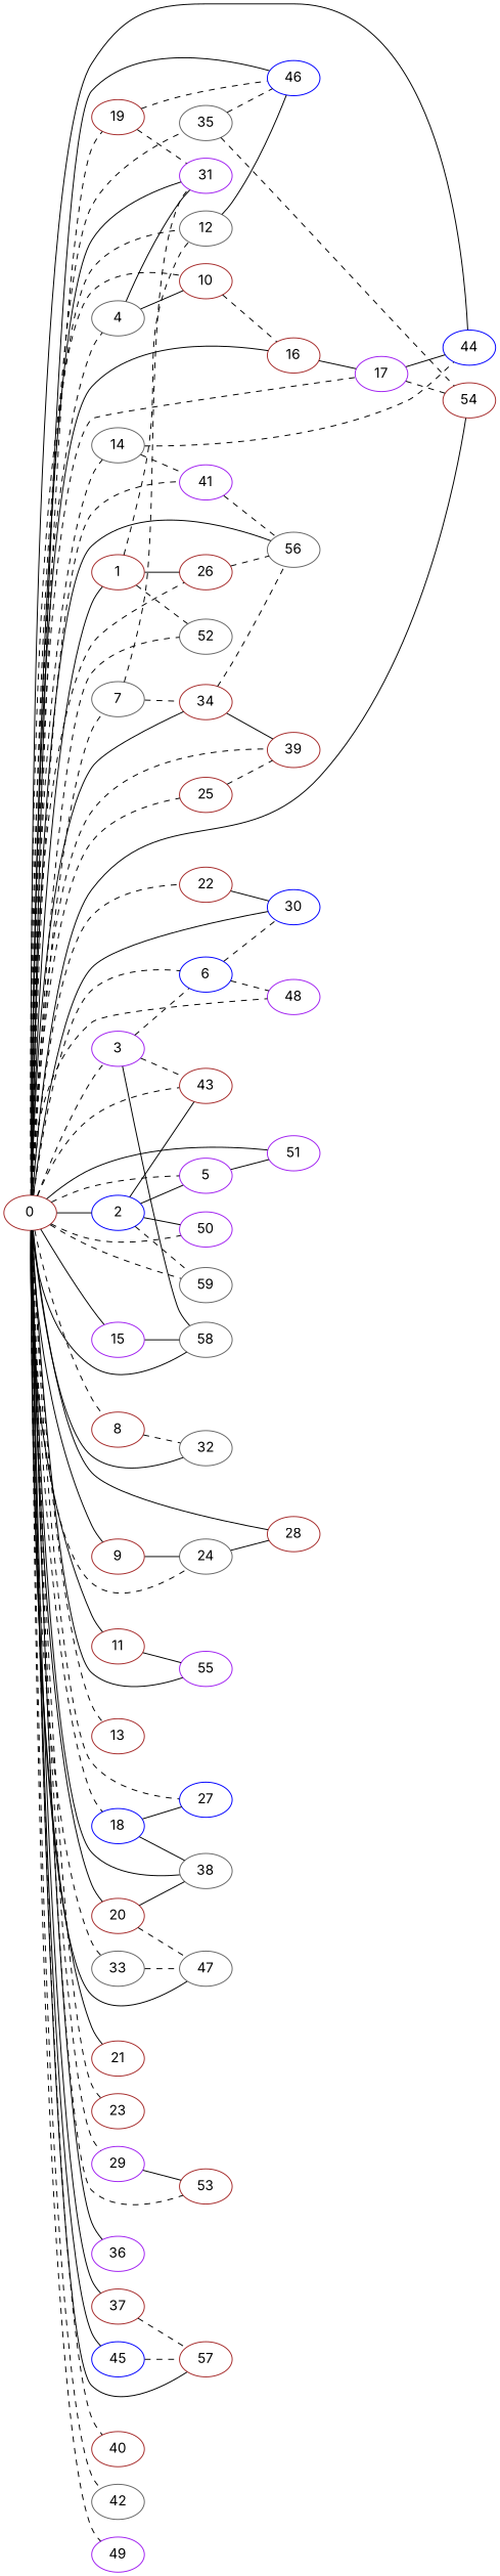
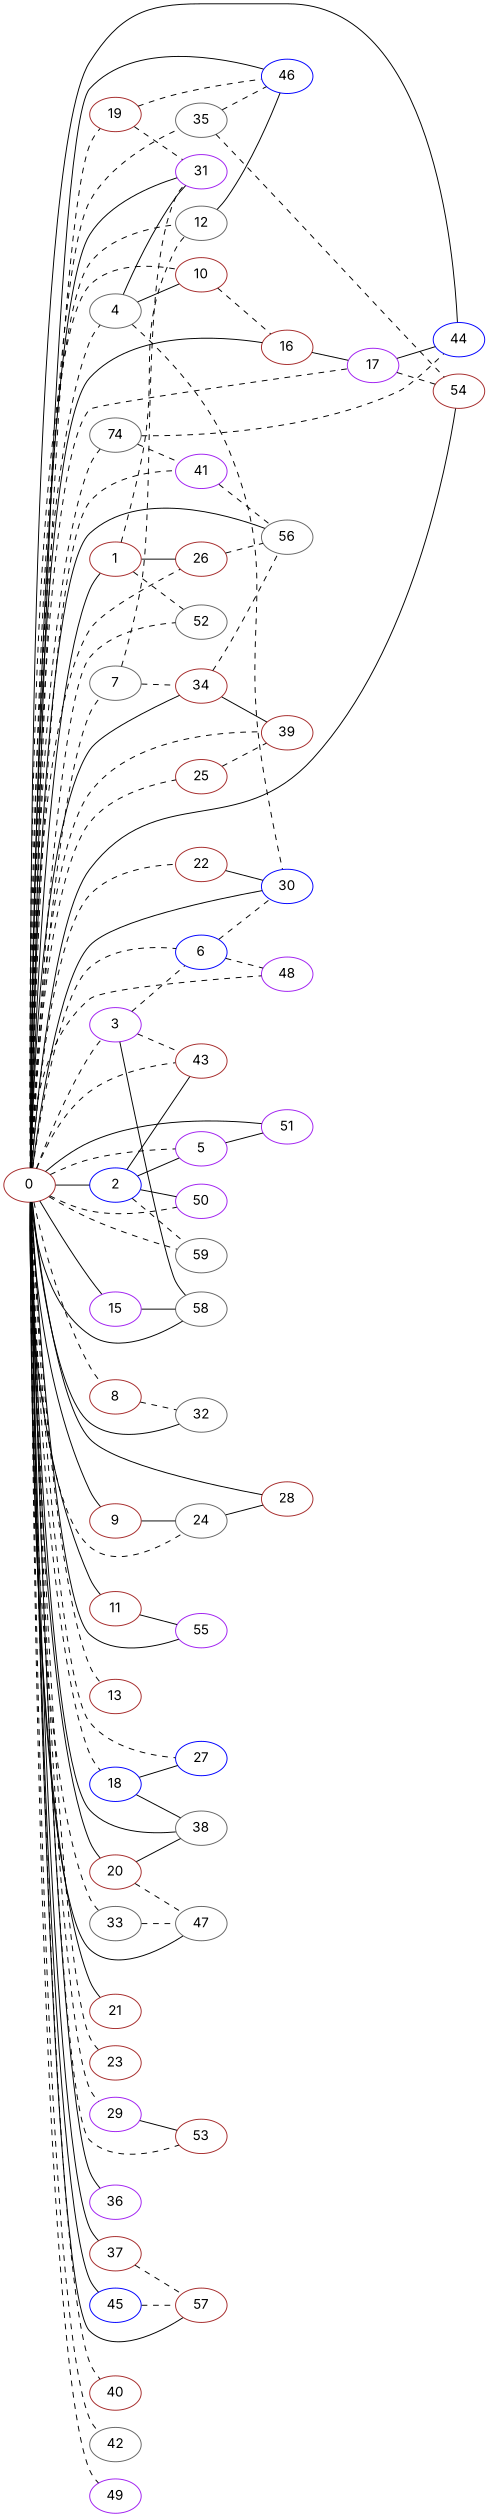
  graph {
    fontname=Inter
    rankdir=LR
    node [color=brown fontname=Inter]
    edge [fontname=Inter style=dashed]
    0
    1
    2 [color=blue]
    3 [color=purple]
    4 [color=gray40]
    5 [color=purple]
    6 [color=blue]
    7 [color=gray40]
    8
    9
    10
    11
    12 [color=gray40]
    13
-   14 [color=gray40]
+   14 [color=gray40 label=74]
    15 [color=purple]
    16
    17 [color=purple]
    18 [color=blue]
    19
    20
    21
    22
    23
    24 [color=gray40]
    25
    26
    27 [color=blue]
    28
    29 [color=purple]
    30 [color=blue]
    31 [color=purple]
    32 [color=gray40]
    33 [color=gray40]
    34
    35 [color=gray40]
    36 [color=purple]
    37
    38 [color=gray40]
    39
    40
    41 [color=purple]
    42 [color=gray40]
    43
    44 [color=blue]
    45 [color=blue]
    46 [color=blue]
    47 [color=gray40]
    48 [color=purple]
    49 [color=purple]
    50 [color=purple]
    51 [color=purple]
    52 [color=gray40]
    53
    54
    55 [color=purple]
    56 [color=gray40]
    57
    58 [color=gray40]
    59 [color=gray40]
    0 -- 1 [style=solid]
    0 -- 2 [style=solid]
    0 -- 3
    0 -- 4
    0 -- 5
    0 -- 6
    0 -- 7
    0 -- 8
    0 -- 9 [style=solid]
    0 -- 10
    0 -- 11 [style=solid]
    0 -- 12
    0 -- 13
    0 -- 14
    0 -- 15 [style=solid]
    0 -- 16 [style=solid]
    0 -- 17
    0 -- 18
    0 -- 19
    0 -- 20 [style=solid]
    0 -- 21 [style=solid]
    0 -- 22
    0 -- 23
    0 -- 24
    0 -- 25
    0 -- 26
    0 -- 27
    0 -- 28 [style=solid]
    0 -- 29
    0 -- 30 [style=solid]
    0 -- 31 [style=solid]
    0 -- 32 [style=solid]
    0 -- 33
    0 -- 34 [style=solid]
    0 -- 35
    0 -- 36 [style=solid]
    0 -- 37 [style=solid]
    0 -- 38 [style=solid]
    0 -- 39
    0 -- 40
    0 -- 41
    0 -- 42
    0 -- 43
    0 -- 44 [style=solid]
    0 -- 45 [style=solid]
    0 -- 46 [style=solid]
    0 -- 47 [style=solid]
    0 -- 48
    0 -- 49
    0 -- 50
    0 -- 51 [style=solid]
    0 -- 52
    0 -- 53
    0 -- 54 [style=solid]
    0 -- 55 [style=solid]
    0 -- 56 [style=solid]
    0 -- 57 [style=solid]
    0 -- 58 [style=solid]
    0 -- 59
    1 -- 12
    1 -- 26 [style=solid]
    1 -- 52
    2 -- 5 [style=solid]
    2 -- 43 [style=solid]
    2 -- 50 [style=solid]
    2 -- 59
    3 -- 6
    3 -- 43
    3 -- 58 [style=solid]
    4 -- 10 [style=solid]
+   4 -- 30
    4 -- 31 [style=solid]
    5 -- 51 [style=solid]
    6 -- 30
    6 -- 48
    7 -- 31
    7 -- 34
    8 -- 32
    9 -- 24 [style=solid]
    10 -- 16
    11 -- 55 [style=solid]
    12 -- 46 [style=solid]
    14 -- 41
    14 -- 44
    15 -- 58 [style=solid]
    16 -- 17 [style=solid]
    17 -- 44 [style=solid]
    17 -- 54
    18 -- 27 [style=solid]
    18 -- 38 [style=solid]
    19 -- 31
    19 -- 46
    20 -- 38 [style=solid]
    20 -- 47
    22 -- 30 [style=solid]
    24 -- 28 [style=solid]
    25 -- 39
    26 -- 56
    29 -- 53 [style=solid]
    33 -- 47
    34 -- 39 [style=solid]
    34 -- 56
    35 -- 46
    35 -- 54
    37 -- 57
    41 -- 56
    45 -- 57
  }
